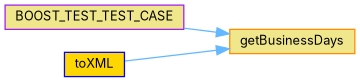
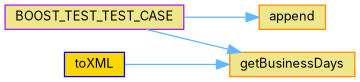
  digraph {
    fontname=Inter
    rankdir=RL
    node [color=darkorange fillcolor=khaki fontname=Inter fontsize=10 shape=box style=filled]
    edge [color=steelblue1 dir=back fontname=Inter fontsize=10 labelfontname=Helvetica labelfontsize=10 style=solid]
    n1 [fontcolor=black height=0.2 label=getBusinessDays width=0.4]
    n2 [color=purple height=0.2 label=BOOST_TEST_TEST_CASE width=0.4]
    n3 [color=blue fillcolor=gold height=0.2 label=toXML width=0.4]
+   n4 [height=0.2 label=append width=0.4]
    n1 -> n2
    n1 -> n3
+   n4 -> n2
  }
